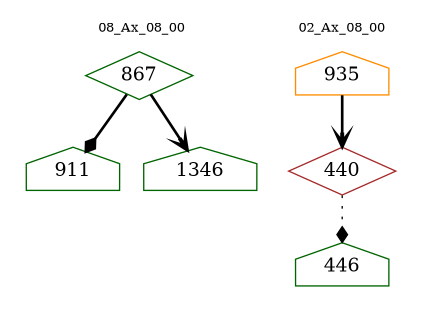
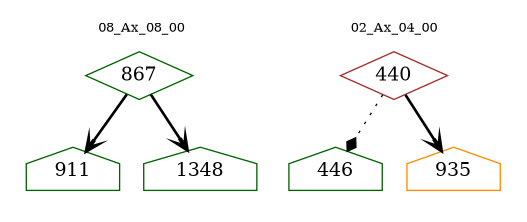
  digraph {
    node [color=darkgreen shape=house]
    edge [arrowhead=diamond color=black style=bold]
    n1 [label=867 shape=diamond]
    n2 [label=911]
-   n3 [label=1346]
+   n3 [label=1348]
    n4 [color=brown label=440 shape=diamond]
    n5 [label=446]
    n6 [color=darkorange label=935]
    subgraph cluster_1 {
      color=white
      fontsize=10
      label="08_Ax_08_00"
      n1
      n2
      n3
    }
    subgraph cluster_2 {
      color=white
      fontsize=10
-     label="02_Ax_08_00"
+     label="02_Ax_04_00"
      n4
      n5
      n6
    }
-   n1 -> n2
+   n1 -> n2 [arrowhead=vee]
    n1 -> n3 [arrowhead=vee]
    n4 -> n5 [style=dotted]
-   n6 -> n4 [arrowhead=vee]
+   n4 -> n6 [arrowhead=vee]
  }
